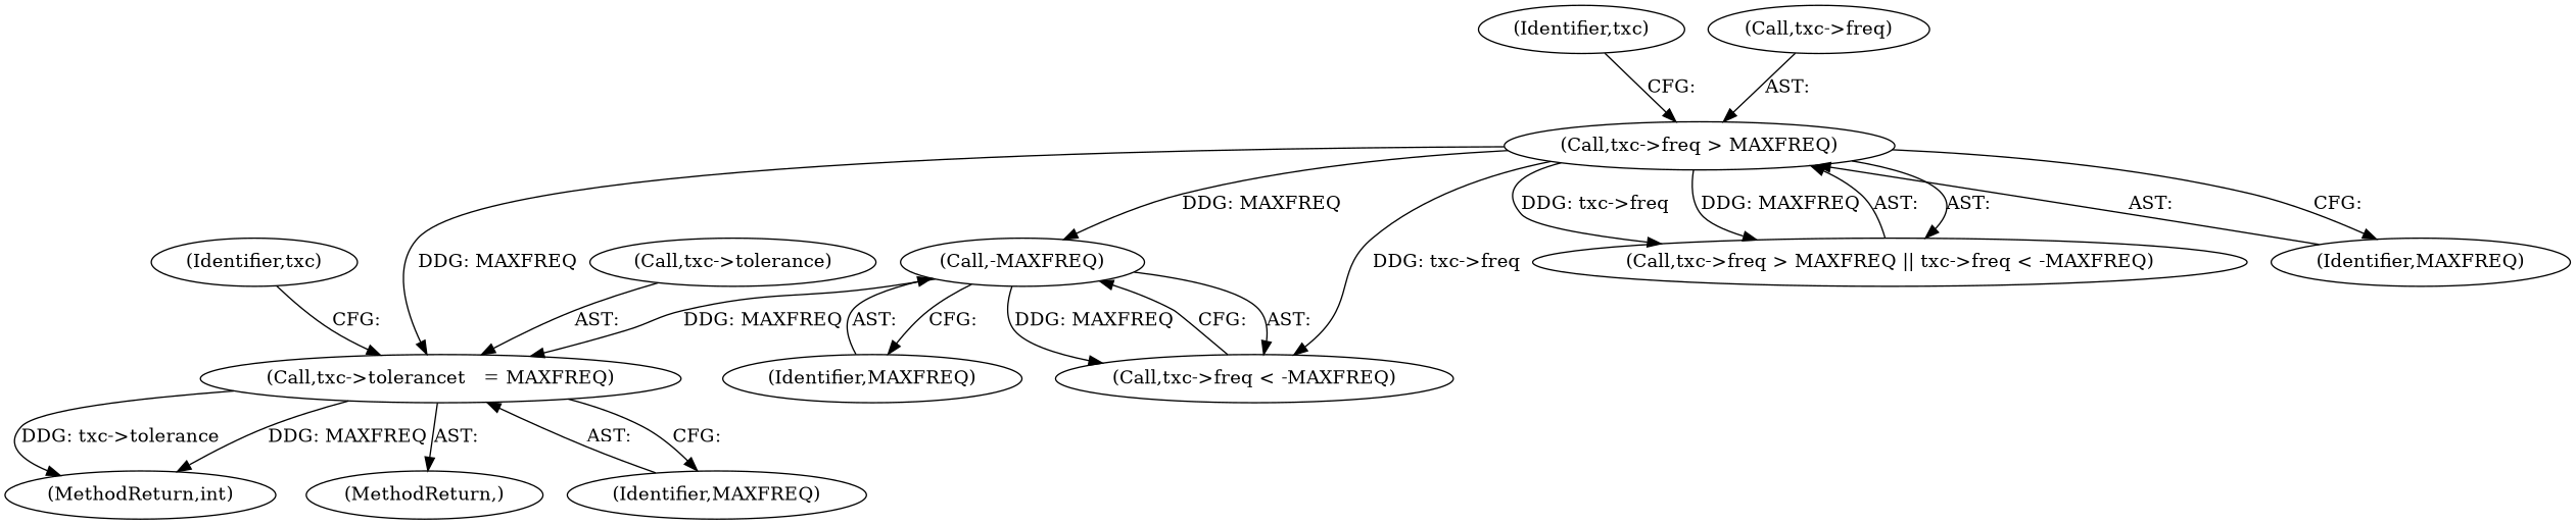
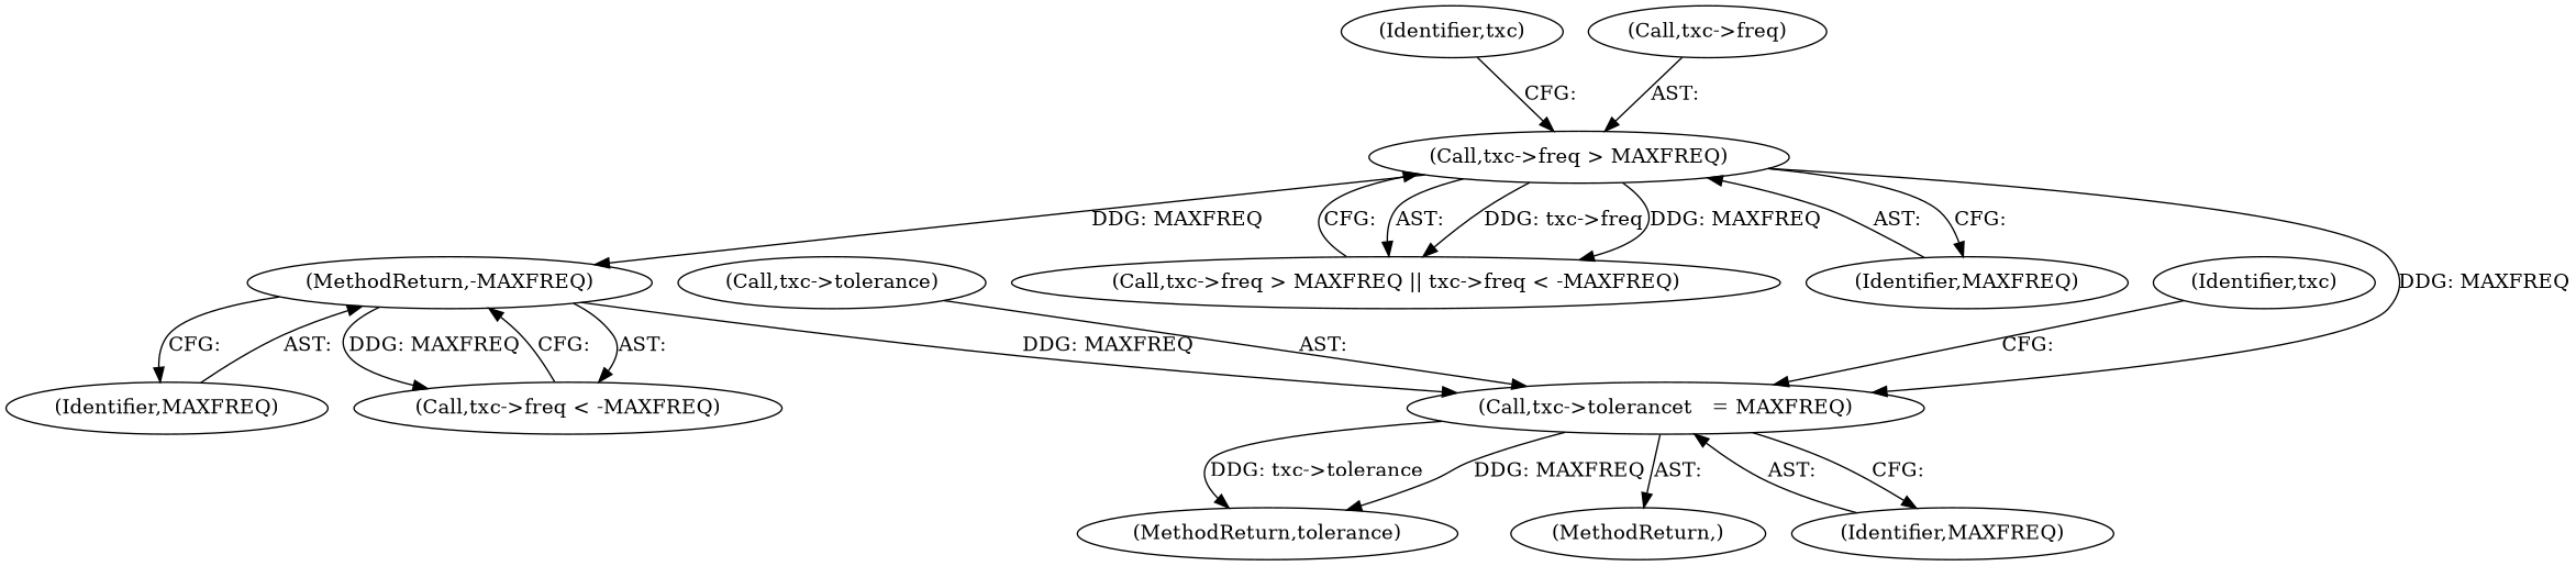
  digraph {
    n1 [label="(Call,txc->tolerance\t   = MAXFREQ)"]
-   n2 [label="(MethodReturn,int)"]
+   n2 [label="(MethodReturn,tolerance)"]
    n3 [label="(MethodReturn,)"]
    n4 [label="(Identifier,MAXFREQ)"]
    n5 [label="(Call,txc->freq > MAXFREQ)"]
-   n6 [label="(Call,-MAXFREQ)"]
+   n6 [label="(MethodReturn,-MAXFREQ)"]
    n7 [label="(Call,txc->freq > MAXFREQ || txc->freq < -MAXFREQ)"]
    n8 [label="(Identifier,MAXFREQ)"]
    n9 [label="(Call,txc->freq < -MAXFREQ)"]
    n10 [label="(Identifier,MAXFREQ)"]
    n11 [label="(Call,txc->tolerance)"]
    n12 [label="(Identifier,txc)"]
    n13 [label="(Identifier,txc)"]
    n14 [label="(Call,txc->freq)"]
    n1 -> n2 [label="DDG: MAXFREQ"]
    n1 -> n2 [label="DDG: txc->tolerance"]
    n1 -> n3 [label="AST: "]
    n1 -> n4 [label="CFG: "]
    n4 -> n1 [label="AST: "]
    n5 -> n1 [label="DDG: MAXFREQ"]
    n5 -> n6 [label="DDG: MAXFREQ"]
    n5 -> n7 [label="AST: "]
    n5 -> n7 [label="DDG: txc->freq"]
    n5 -> n7 [label="DDG: MAXFREQ"]
    n5 -> n8 [label="CFG: "]
-   n5 -> n9 [label="DDG: txc->freq"]
    n6 -> n1 [label="DDG: MAXFREQ"]
    n6 -> n9 [label="AST: "]
    n6 -> n9 [label="DDG: MAXFREQ"]
    n6 -> n10 [label="CFG: "]
-   n7 -> n5 [label="AST: "]
+   n7 -> n5 [label="CFG: "]
    n8 -> n5 [label="AST: "]
    n9 -> n6 [label="CFG: "]
    n10 -> n6 [label="AST: "]
    n11 -> n1 [label="AST: "]
    n12 -> n5 [label="CFG: "]
    n13 -> n1 [label="CFG: "]
    n14 -> n5 [label="AST: "]
  }
